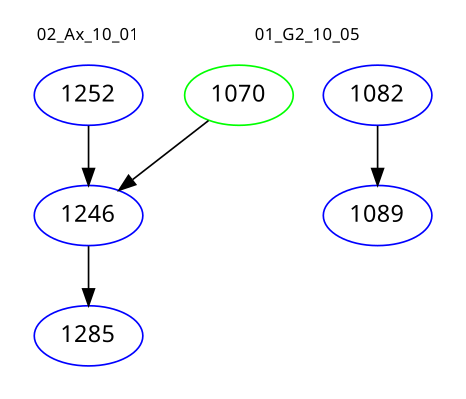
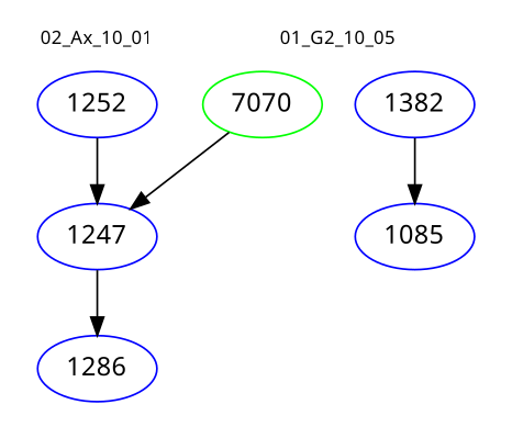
  digraph {
    fontname="Noto Sans"
    node [color=blue fontname="Noto Sans"]
    edge [color=black fontname="Noto Sans"]
    n1 [label=1252]
-   n2 [label=1246]
-   n3 [label=1285]
-   n4 [color=green label=1070]
-   n5 [label=1082]
-   n6 [label=1089]
+   n2 [label=1247]
+   n3 [label=1286]
+   n4 [color=green label=7070]
+   n5 [label=1382]
+   n6 [label=1085]
    subgraph cluster_1 {
      color=white
      fontsize=10
      label="02_Ax_10_01"
      n1
      n2
      n3
    }
    subgraph cluster_2 {
      color=white
      fontsize=10
      label="01_G2_10_05"
      n4
      n5
      n6
    }
    n1 -> n2
    n2 -> n3
    n4 -> n2
    n5 -> n6
  }
